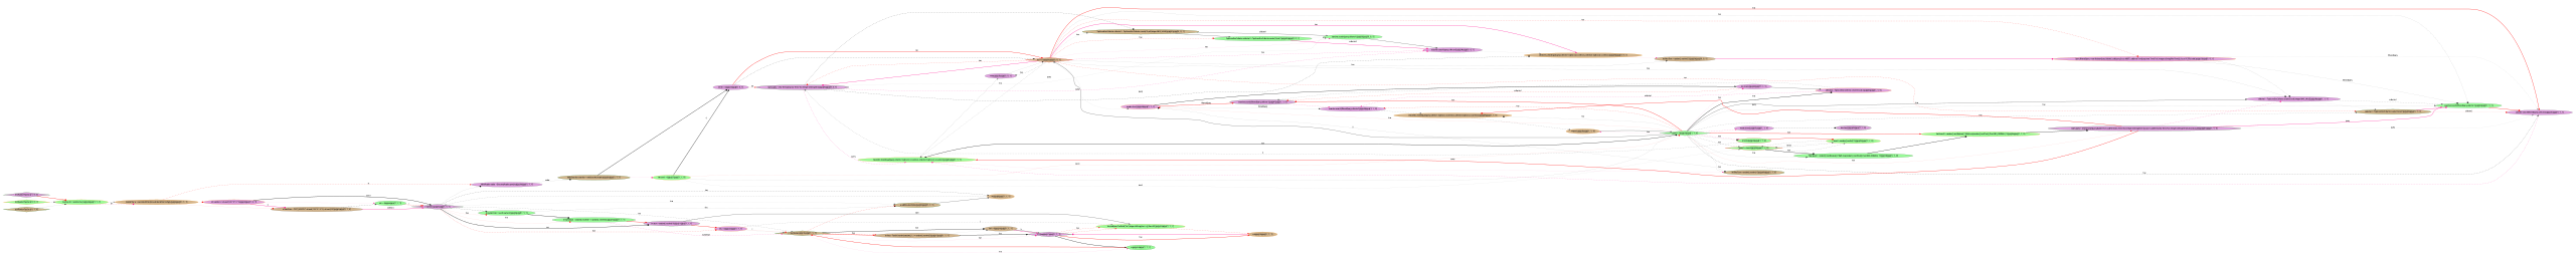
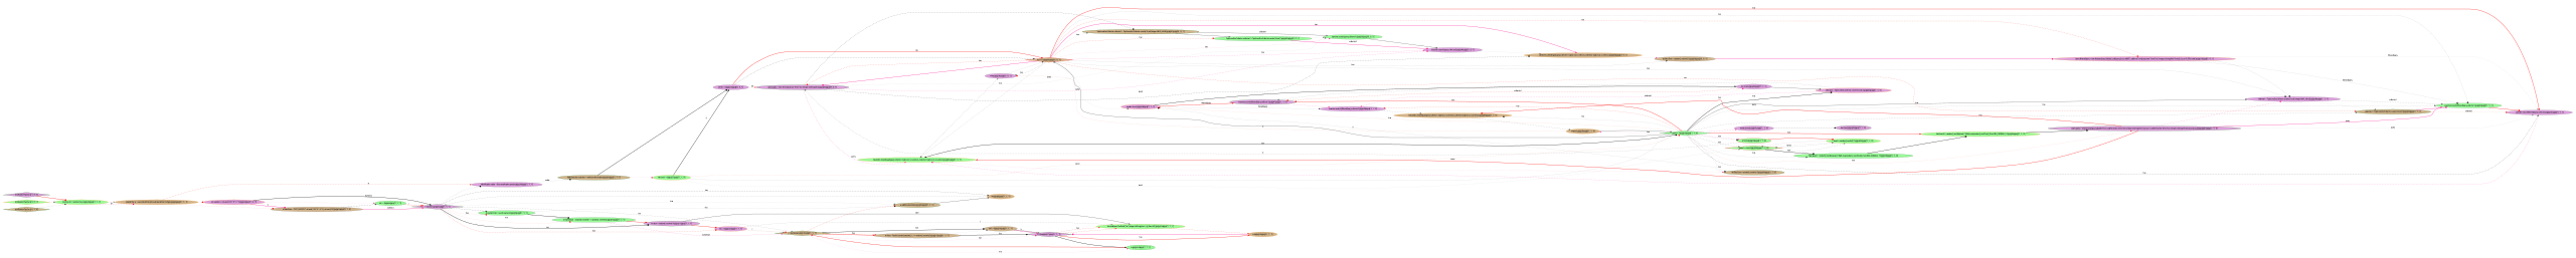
  digraph {
    fontname="Roboto Condensed"
    rankdir=LR
    node [color=gray40 fillcolor=plum fontname="Roboto Condensed" shape=ellipse style=filled]
    edge [arrowhead=box color=black fontname="Roboto Condensed" style=dotted]
    n1 [color=darkgreen fillcolor=tan label="IndexSearcher searcher = newSearcher(reader)@@@26@@@['1', '1', '1']"]
    n2 [label="int iter = 0@@@27@@@['0', '0', '1']"]
    n3 [color=darkorange fillcolor=palegreen label="int term1 = 0@@@27@@@['1', '1', '0']"]
    n4 [color=darkgreen label="Query query = new TermQuery(new Term(\"foo\",Integer.toString(iter)))@@@30@@@['0', '0', '1']"]
    n5 [color=red fillcolor=tan label="iter < 15@@@28@@@['0', '0', '1']" shape=diamond]
    n6 [fillcolor=palegreen label="term1 < 15@@@28@@@['1', '1', '0']" shape=diamond]
    n7 [color=red fillcolor=palegreen label="term1 == term2@@@34@@@['1', '1', '0']" shape=diamond]
    n8 [color=darkorange fillcolor=tan label="++term1@@@29@@@['1', '1', '0']"]
    n9 [label="++iter@@@29@@@['0', '0', '1']"]
    n10 [color=darkgreen fillcolor=tan label="collector2 = TopScoreDocCollector.create(10,null,1)@@@39@@@['1', '1', '1']"]
    n11 [fillcolor=palegreen label="searcher.search(filteredQuery,collector1)@@@40@@@['1', '1', '1']"]
    n12 [label="searcher.search(filteredQuery,collector2)@@@41@@@['1', '1', '1']"]
    n13 [color=darkorange fillcolor=palegreen label="CheckHits.checkEqual(query,collector1.topDocs().scoreDocs,collector2.topDocs().scoreDocs)@@@42@@@['1', '1', '1']"]
    n14 [color=darkgreen fillcolor=palegreen label="float boost1 = random().nextBoolean()? Math.max(random().nextFloat(),Float.MIN_NORMAL): 1f@@@35@@@['1', '1', '0']"]
    n15 [color=darkorange fillcolor=palegreen label="float boost2 = random().nextBoolean()? Math.max(random().nextFloat(),Float.MIN_NORMAL): 1f@@@36@@@['1', '1', '0']"]
    n16 [color=darkgreen label="Query query = new SynonymQuery.Builder(\"foo\").addTerm(new Term(\"foo\",Integer.toString(term1)),boost1).addTerm(new Term(\"foo\",Integer.toString(term2)),boost2).build()@@@37@@@['1', '1', '0']"]
    n17 [color=darkorange fillcolor=tan label="CheckHits.checkEqual(query,collector1.topDocs().scoreDocs,collector2.topDocs().scoreDocs)@@@49@@@['1', '1', '0']"]
    n18 [color=darkorange label="collector2 = TopScoreDocCollector.create(10,null,1)@@@46@@@['1', '1', '0']"]
    n19 [color=darkgreen label="searcher.search(filteredQuery,collector1)@@@47@@@['1', '1', '0']"]
    n20 [label="searcher.search(filteredQuery,collector2)@@@48@@@['1', '1', '0']"]
    n21 [label="collector1 = TopScoreDocCollector.create(10,null,Integer.MAX_VALUE)@@@38@@@['1', '1', '1']"]
    n22 [color=darkorange label="reader.close()@@@44@@@['1', '1', '1']"]
    n23 [label="dir.close()@@@45@@@['1', '1', '1']"]
    n24 [color=darkgreen fillcolor=tan label="int filterTerm = random().nextInt(15)@@@43@@@['1', '1', '0']"]
    n25 [color=red fillcolor=palegreen label="int term2@@@30@@@['1', '1', '0']"]
    n26 [label="reader.close()@@@51@@@['1', '1', '0']"]
    n27 [fillcolor=palegreen label="int i = 0@@@6@@@['1', '1', '1']"]
    n28 [color=darkgreen label="i < numDocs@@@7@@@['1', '1', '1']" shape=diamond]
    n29 [color=darkgreen fillcolor=tan label="j < numValues@@@13@@@['1', '1', '1']" shape=diamond]
    n30 [color=darkgreen fillcolor=tan label="w.addDocument(doc)@@@22@@@['1', '1', '1']"]
    n31 [color=darkorange fillcolor=tan label="++i@@@8@@@['1', '1', '1']"]
    n32 [fillcolor=palegreen label="Document doc = new Document()@@@9@@@['1', '1', '1']"]
    n33 [fillcolor=palegreen label="int numValues = random().nextInt(1 << random().nextInt(5))@@@10@@@['1', '1', '1']"]
    n34 [color=darkorange label="int j = 0@@@12@@@['1', '1', '1']"]
    n35 [label="IndexReader reader = DirectoryReader.open(w)@@@24@@@['1', '1', '1']"]
    n36 [color=darkgreen label="int start = random().nextInt(10)@@@11@@@['1', '1', '1']"]
    n37 [color=darkgreen label="k < freq@@@17@@@['1', '1', '1']" shape=diamond]
    n38 [color=darkgreen fillcolor=palegreen label="++j@@@14@@@['1', '1', '1']"]
    n39 [fillcolor=tan label="int freq = TestUtil.nextInt(random(),1,1 << random().nextInt(3))@@@15@@@['1', '1', '1']"]
    n40 [fillcolor=tan label="int k = 0@@@16@@@['1', '1', '1']"]
    n41 [color=darkorange fillcolor=palegreen label="doc.add(new TextField(\"foo\",Integer.toString(start + j),Store.NO))@@@19@@@['1', '1', '1']"]
    n42 [color=darkorange fillcolor=tan label="++k@@@18@@@['1', '1', '1']"]
    n43 [fillcolor=tan label="int filterTerm = random().nextInt(15)@@@36@@@['0', '0', '1']"]
    n44 [color=darkorange label="Query filteredQuery = new BooleanQuery.Builder().add(query,Occur.MUST).add(new TermQuery(new Term(\"foo\",Integer.toString(filterTerm))),Occur.FILTER).build()@@@37@@@['0', '0', '1']"]
    n45 [label="searcher.search(query,collector2)@@@34@@@['0', '0', '1']"]
    n46 [color=darkgreen fillcolor=tan label="TopScoreDocCollector collector1 = TopScoreDocCollector.create(10,null,Integer.MAX_VALUE)@@@31@@@['0', '0', '1']"]
    n47 [fillcolor=palegreen label="searcher.search(query,collector1)@@@33@@@['0', '0', '1']"]
    n48 [color=darkorange fillcolor=tan label="CheckHits.checkEqual(query,collector1.topDocs().scoreDocs,collector2.topDocs().scoreDocs)@@@35@@@['0', '0', '1']"]
    n49 [fillcolor=palegreen label="TopScoreDocCollector collector2 = TopScoreDocCollector.create(10,null,1)@@@32@@@['0', '0', '1']"]
    n50 [color=darkgreen label="testRandomTopDocs['1', '0', '0']" shape=diamond]
    n51 [color=darkorange fillcolor=palegreen label="Directory dir = newDirectory()@@@3@@@['1', '1', '1']"]
    n52 [color=darkorange fillcolor=tan label="IndexWriter w = new IndexWriter(dir,newIndexWriterConfig())@@@4@@@['1', '1', '1']"]
    n53 [color=darkorange fillcolor=palegreen label="term2 = random().nextInt(15)@@@32@@@['1', '1', '0']"]
    n54 [color=darkgreen label="dir.close()@@@52@@@['1', '1', '0']"]
    n55 [fillcolor=tan label="int numDocs = TEST_NIGHTLY? atLeast(128 * 8 * 8 * 3): atLeast(100)@@@5@@@['0', '1', '0']"]
    n56 [color=darkorange label="int numDocs = atLeast(128 * 8 * 8 * 3)@@@5@@@['1', '0', '1']"]
    n57 [color=darkorange fillcolor=palegreen label="testRandomTopDocs['0', '0', '1']" shape=diamond]
    n58 [color=darkgreen fillcolor=tan label="testRandomTopDocs['0', '1', '0']" shape=diamond]
    n1 -> n2 [style=bold]
    n1 -> n3 [color=deeppink]
    n2 -> n4 [arrowhead=normal color=red label=iter style=dashed]
    n2 -> n5 [arrowhead=normal style=dashed]
    n2 -> n5 [arrowhead=normal color=red label=iter style=bold]
    n3 -> n2 [arrowhead=normal label=0 style=bold]
    n3 -> n6
    n3 -> n6 [color=red label=term1]
    n3 -> n7 [arrowhead=normal color=gray40 label=term1]
    n4 -> n13 [arrowhead=normal color=deeppink label=query style=dashed]
    n4 -> n45 [color=deeppink label=query style=dashed]
    n4 -> n46 [style=dashed]
    n4 -> n47 [color=gray40 label=query]
    n4 -> n48 [label=query style=dashed]
    n5 -> n4 [color=red label=true style=dashed]
    n5 -> n4 [color=deeppink style=bold]
    n5 -> n9 [color=gray40 label=true style=dashed]
    n5 -> n10 [arrowhead=normal color=red label=true style=dashed]
    n5 -> n11 [label=true]
    n5 -> n12 [arrowhead=normal color=red label=true style=bold]
    n5 -> n13 [arrowhead=normal label=true]
    n5 -> n21 [label=true]
    n5 -> n22 [color=gray40]
    n5 -> n43 [arrowhead=normal label=true]
    n5 -> n44 [color=red label=true style=dashed]
    n5 -> n45 [arrowhead=normal color=deeppink label=true style=dashed]
    n5 -> n46 [color=gray40 label=true]
    n5 -> n47 [arrowhead=normal color=deeppink label=true]
    n5 -> n48 [arrowhead=normal color=deeppink label=true style=bold]
    n5 -> n49 [color=red label=true style=dashed]
    n6 -> n5 [color=gray40 label=0 style=bold]
    n6 -> n7 [color=gray40 label=true style=dashed]
    n6 -> n8 [arrowhead=normal color=deeppink label=true]
    n6 -> n10 [color=gray40 label=true style=dashed]
    n6 -> n11 [arrowhead=normal label=true]
    n6 -> n12 [arrowhead=normal label=true style=dashed]
    n6 -> n13 [arrowhead=normal label=true style=bold]
    n6 -> n14 [arrowhead=normal label=true]
    n6 -> n15 [arrowhead=normal color=red label=true style=bold]
    n6 -> n16 [arrowhead=normal color=red label=true]
    n6 -> n17 [label=true]
    n6 -> n18 [label=true style=bold]
    n6 -> n19 [color=red label=true style=bold]
    n6 -> n20 [arrowhead=normal color=red label=true style=dashed]
    n6 -> n21 [color=gray40 label=true style=bold]
    n6 -> n22 [color=red label=true]
    n6 -> n23 [color=deeppink label=true]
    n6 -> n24 [label=true]
    n6 -> n25 [arrowhead=normal color=deeppink label=true style=dashed]
    n6 -> n25
    n6 -> n26 [arrowhead=normal color=deeppink style=dashed]
    n7 -> n14 [style=bold]
    n7 -> n53 [arrowhead=normal color=gray40 label=true style=dashed]
    n7 -> n53 [color=gray40]
    n8 -> n6 [color=gray40 style=bold]
+   n8 -> n9 [color=red label=0]
    n9 -> n5 [arrowhead=normal]
    n10 -> n11 [color=deeppink style=bold]
    n10 -> n12 [color=red label=collector2]
    n11 -> n12 [color=red style=bold]
    n12 -> n13 [color=deeppink style=dashed]
    n13 -> n9 [arrowhead=normal color=gray40 style=dashed]
    n13 -> n24 [arrowhead=normal color=deeppink]
    n14 -> n15 [style=bold]
    n15 -> n16 [style=bold]
    n16 -> n11 [arrowhead=normal color=deeppink label=query style=bold]
    n16 -> n12 [arrowhead=normal color=gray40 label=query]
    n16 -> n13 [arrowhead=normal color=red label=query style=bold]
    n16 -> n17 [color=red label=query style=bold]
    n16 -> n21 [color=deeppink style=dashed]
    n17 -> n8 [color=gray40 style=dashed]
    n18 -> n19 [color=gray40 style=dashed]
    n18 -> n20 [arrowhead=normal color=deeppink label=collector2 style=dashed]
    n19 -> n20 [arrowhead=normal color=deeppink style=dashed]
    n20 -> n17 [color=gray40 style=dashed]
    n21 -> n10 [color=gray40]
    n21 -> n11 [color=gray40 label=collector1 style=dashed]
    n22 -> n19 [arrowhead=normal color=red label=filteredQuery style=bold]
    n22 -> n20 [arrowhead=normal label=filteredQuery]
    n22 -> n23 [arrowhead=normal style=bold]
    n23 -> n18 [color=gray40 style=bold]
    n23 -> n19 [color=red label=collector1 style=dashed]
    n24 -> n22
    n25 -> n4 [color=gray40 label=0 style=dashed]
    n25 -> n53 [color=red style=bold]
    n26 -> n54 [style=dashed]
    n27 -> n28 [arrowhead=normal color=red style=dashed]
    n27 -> n28 [color=red label=i]
    n28 -> n29 [arrowhead=normal color=gray40 label=true style=dashed]
    n28 -> n30 [color=gray40 label=true]
    n28 -> n31 [arrowhead=normal label=true style=dashed]
    n28 -> n32 [color=red label=true]
    n28 -> n32 [arrowhead=normal style=dashed]
    n28 -> n33 [color=red label=true]
    n28 -> n34 [color=red label=true style=dashed]
    n28 -> n35
    n28 -> n36 [label=true style=bold]
    n29 -> n30 [color=red style=dashed]
    n29 -> n37 [color=deeppink label=true]
    n29 -> n38 [arrowhead=normal color=deeppink label=true]
    n29 -> n39 [arrowhead=normal color=red label=true style=dashed]
    n29 -> n39 [arrowhead=normal color=red style=bold]
    n29 -> n40 [label=true style=bold]
    n30 -> n31 [color=gray40 style=bold]
    n31 -> n28 [arrowhead=normal color=gray40 style=dashed]
    n32 -> n30 [arrowhead=normal label=doc]
    n32 -> n33 [style=bold]
    n33 -> n29 [arrowhead=normal color=deeppink label=numValues style=dashed]
    n33 -> n36 [arrowhead=normal color=red style=bold]
    n34 -> n29 [color=red label=j]
    n34 -> n29 [color=gray40]
    n34 -> n41 [arrowhead=normal color=gray40 label=j style=dashed]
    n35 -> n1 [label=reader]
    n36 -> n34 [arrowhead=normal color=red style=bold]
    n36 -> n41 [arrowhead=normal color=gray40 label=start style=bold]
    n37 -> n38 [arrowhead=normal style=bold]
    n37 -> n41 [arrowhead=normal color=red label=true style=dashed]
    n37 -> n41 [arrowhead=normal color=red style=dashed]
    n37 -> n42 [arrowhead=normal color=red label=true style=bold]
    n38 -> n29 [arrowhead=normal color=red style=bold]
    n39 -> n37 [arrowhead=normal label=freq style=bold]
    n39 -> n40 [color=gray40]
    n40 -> n37 [arrowhead=normal color=deeppink style=bold]
    n40 -> n37 [arrowhead=normal color=gray40 label=k style=bold]
    n41 -> n42 [arrowhead=normal color=red style=dashed]
    n42 -> n37 [color=deeppink style=bold]
    n43 -> n44 [color=deeppink style=bold]
    n44 -> n11 [label=filteredQuery]
    n44 -> n12 [arrowhead=normal color=gray40 label=filteredQuery]
    n44 -> n21
    n45 -> n48 [arrowhead=normal color=gray40]
    n46 -> n47 [arrowhead=normal color=gray40 label=collector1 style=bold]
    n46 -> n49 [arrowhead=normal color=gray40 style=bold]
    n47 -> n45 [color=gray40 style=bold]
    n48 -> n43 [arrowhead=normal color=deeppink]
    n49 -> n45 [color=deeppink label=collector2 style=bold]
    n49 -> n47 [arrowhead=normal color=gray40]
    n50 -> n51 [color=red style=bold]
    n51 -> n52 [arrowhead=normal color=gray40 style=dashed]
    n51 -> n52 [color=deeppink label=dir style=dashed]
    n52 -> n35 [arrowhead=normal color=red label=w style=dashed]
    n52 -> n55 [color=red]
    n52 -> n56 [color=red]
    n53 -> n7 [color=gray40 label=term2 style=dashed]
    n53 -> n7 [arrowhead=normal color=gray40 style=dashed]
    n55 -> n27 [arrowhead=normal style=dashed]
    n55 -> n28 [arrowhead=normal color=deeppink label=numDocs style=bold]
    n56 -> n27 [arrowhead=normal color=deeppink]
-   n56 -> n28 [arrowhead=normal label=term1 style=bold]
+   n56 -> n28 [arrowhead=normal label=numDocs style=bold]
    n56 -> n55 [color=deeppink label=0 style=bold]
    n57 -> n51 [color=gray40 style=dashed]
    n58 -> n51 [arrowhead=normal]
  }
